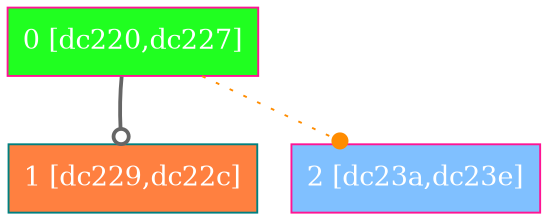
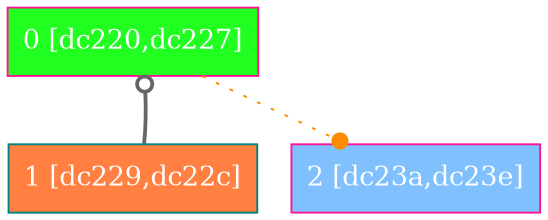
  digraph {
    node [fontcolor="#ffffff" shape=box style=filled color=deeppink]
    n1 [fillcolor="#20FF20" label="0 [dc220,dc227]"]
    n2 [fillcolor="#FF8040" label="1 [dc229,dc22c]" color=teal]
    n3 [fillcolor="#80C0FF" label="2 [dc23a,dc23e]"]
-   n1 -> n2 [color=gray40 style=bold arrowhead=odot]
+   n2 -> n1 [color=gray40 style=bold arrowhead=odot]
    n1 -> n3 [color=darkorange style=dotted arrowhead=dot]
  }
